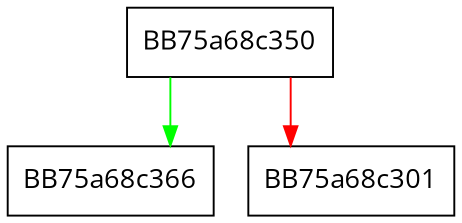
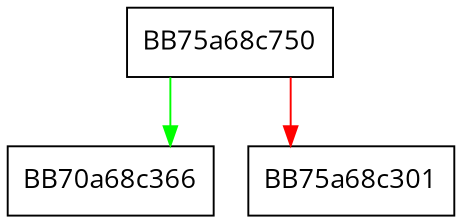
  digraph {
    fontname="Open Sans"
    splines=ortho
    node [fontname="Open Sans" shape=box]
    edge [fontname="Open Sans"]
-   BB75a68c350
-   BB75a68c366
+   BB75a68c350 [label=BB75a68c750]
+   BB75a68c366 [label=BB70a68c366]
    n3 [label=BB75a68c301]
    BB75a68c350 -> BB75a68c366 [color=green]
    BB75a68c350 -> n3 [color=red]
  }
